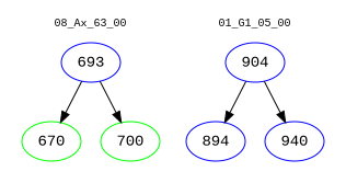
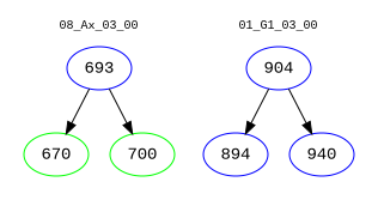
  digraph {
    fontname="Liberation Mono"
    node [color=blue fontname="Liberation Mono"]
    edge [color=black fontname="Liberation Mono"]
    n1 [label=693]
    n2 [color=green label=670]
    n3 [color=green label=700]
    n4 [label=904]
    n5 [label=894]
    n6 [label=940]
    subgraph cluster_1 {
      color=white
      fontsize=10
-     label="08_Ax_63_00"
+     label="08_Ax_03_00"
      n1
      n2
      n3
    }
    subgraph cluster_2 {
      color=white
      fontsize=10
-     label="01_G1_05_00"
+     label="01_G1_03_00"
      n4
      n5
      n6
    }
    n1 -> n2
    n1 -> n3
    n4 -> n5
    n4 -> n6
  }
